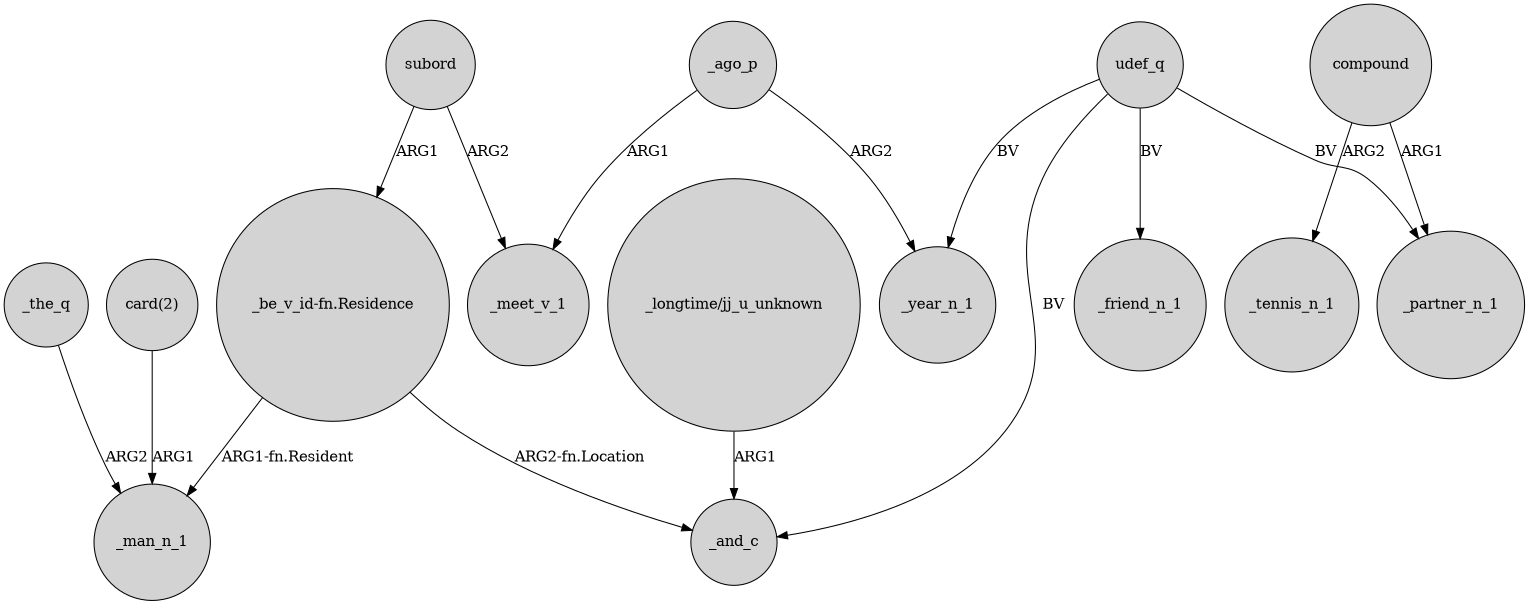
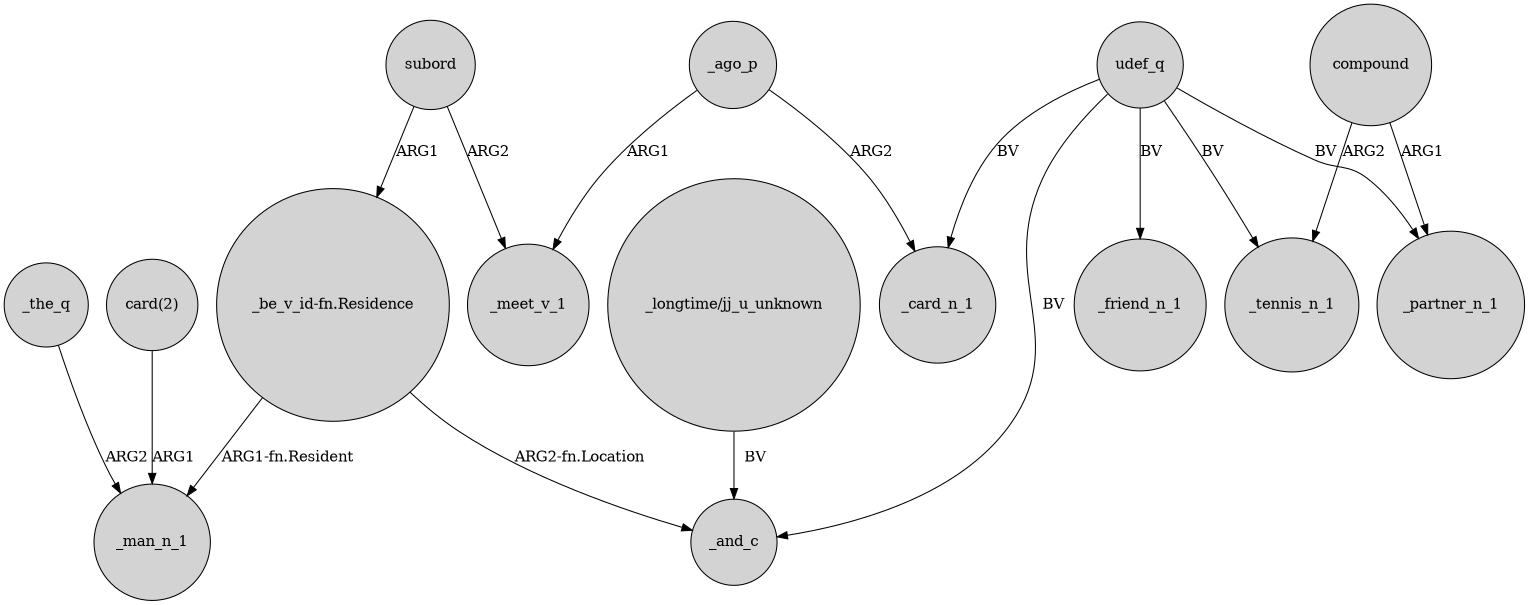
  digraph {
    node [shape=circle style=filled]
    subord
    "_be_v_id-fn.Residence"
    _meet_v_1
    _man_n_1
    _and_c
    udef_q
-   _year_n_1
+   _year_n_1 [label=_card_n_1]
    _tennis_n_1
    _friend_n_1
    _partner_n_1
    compound
    "card(2)"
    _ago_p
    "_longtime/jj_u_unknown"
    _the_q
    subord -> "_be_v_id-fn.Residence" [label=ARG1]
    subord -> _meet_v_1 [label=ARG2]
    "_be_v_id-fn.Residence" -> _man_n_1 [label="ARG1-fn.Resident"]
    "_be_v_id-fn.Residence" -> _and_c [label="ARG2-fn.Location"]
    udef_q -> _and_c [label=BV]
    udef_q -> _year_n_1 [label=BV]
+   udef_q -> _tennis_n_1 [label=BV]
    udef_q -> _friend_n_1 [label=BV]
    udef_q -> _partner_n_1 [label=BV]
    compound -> _tennis_n_1 [label=ARG2]
    compound -> _partner_n_1 [label=ARG1]
    "card(2)" -> _man_n_1 [label=ARG1]
    _ago_p -> _meet_v_1 [label=ARG1]
    _ago_p -> _year_n_1 [label=ARG2]
-   "_longtime/jj_u_unknown" -> _and_c [label=ARG1]
+   "_longtime/jj_u_unknown" -> _and_c [label=BV]
    _the_q -> _man_n_1 [label=ARG2]
  }
